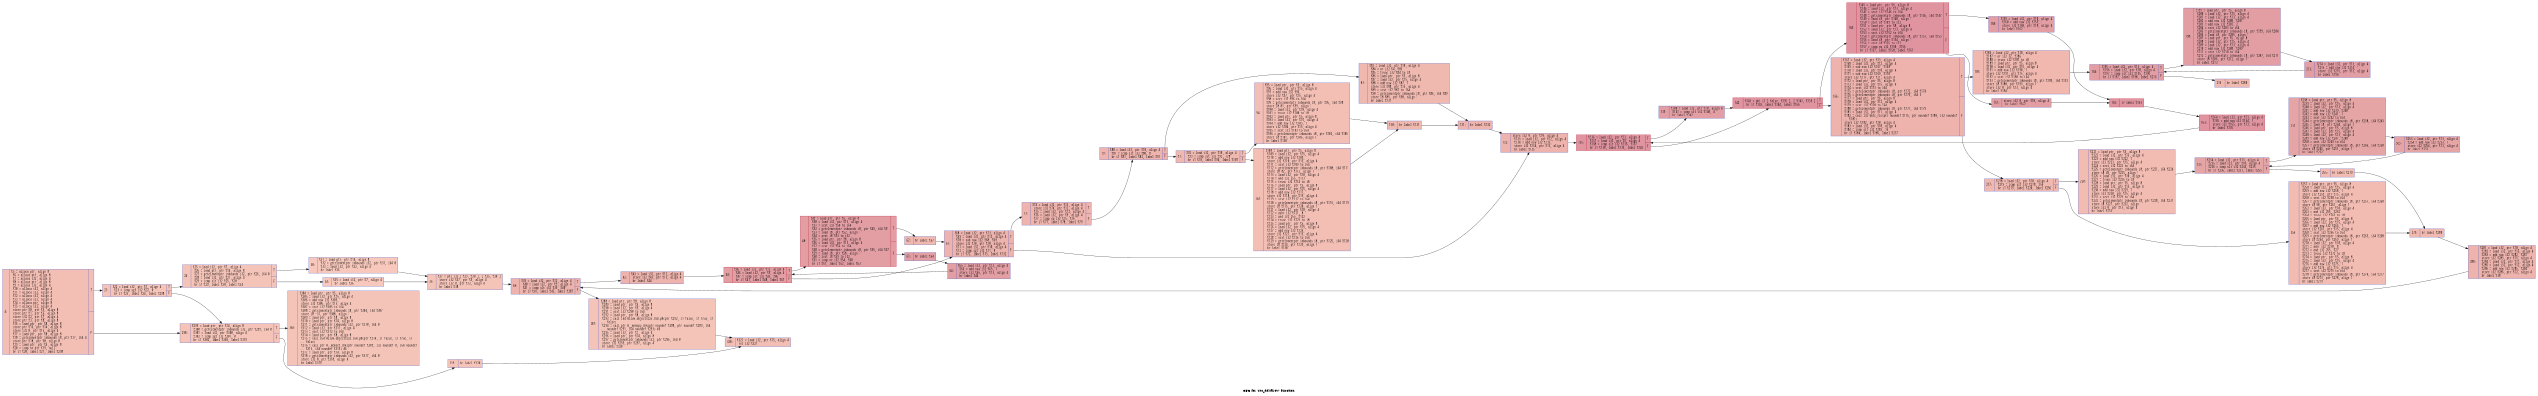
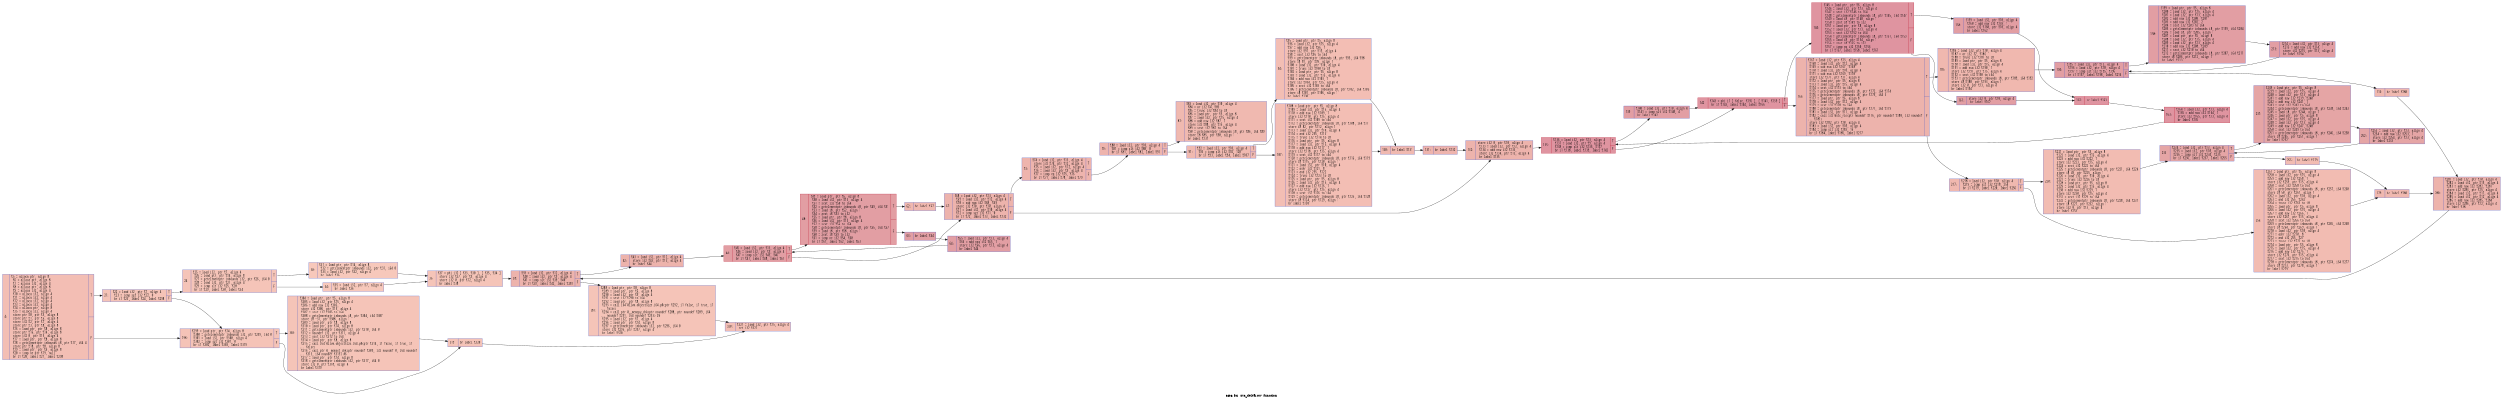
  digraph {
    label="CFG for 'stc_deltarow' function"
    rankdir=LR
    node [color="#3d50c3ff" fillcolor="#be242e70" fontname=Courier shape=record style=filled]
    n1 [fillcolor="#e36c5570" label="{4:\l|  %5 = alloca ptr, align 8\l  %6 = alloca ptr, align 8\l  %7 = alloca i32, align 4\l  %8 = alloca ptr, align 8\l  %9 = alloca i32, align 4\l  %10 = alloca i32, align 4\l  %11 = alloca i32, align 4\l  %12 = alloca i32, align 4\l  %13 = alloca i32, align 4\l  %14 = alloca ptr, align 8\l  %15 = alloca i32, align 4\l  store ptr %0, ptr %5, align 8\l  store ptr %1, ptr %6, align 8\l  store i32 %2, ptr %7, align 4\l  store ptr %3, ptr %8, align 8\l  %16 = load ptr, ptr %8, align 8\l  store ptr %16, ptr %14, align 8\l  store i32 0, ptr %15, align 4\l  %17 = load ptr, ptr %8, align 8\l  %18 = getelementptr inbounds i8, ptr %17, i64 4\l  store ptr %18, ptr %8, align 8\l  %19 = load ptr, ptr %6, align 8\l  %20 = icmp ne ptr %19, null\l  br i1 %20, label %21, label %298\l|{<s0>T|<s1>F}}"]
    n2 [fillcolor="#e8765c70" label="{21:\l|  %22 = load i32, ptr %7, align 4\l  %23 = icmp sgt i32 %22, 0\l  br i1 %23, label %24, label %298\l|{<s0>T|<s1>F}}"]
    n3 [fillcolor="#e8765c70" label="{298:\l|  %299 = load ptr, ptr %14, align 8\l  %300 = getelementptr inbounds i32, ptr %299, i64 0\l  %301 = load i32, ptr %300, align 4\l  %302 = icmp sgt i32 %301, 0\l  br i1 %302, label %303, label %319\l|{<s0>T|<s1>F}}"]
    n4 [fillcolor="#e97a5f70" label="{24:\l|  %25 = load i32, ptr %7, align 4\l  %26 = load ptr, ptr %14, align 8\l  %27 = getelementptr inbounds i32, ptr %26, i64 0\l  %28 = load i32, ptr %27, align 4\l  %29 = icmp slt i32 %25, %28\l  br i1 %29, label %30, label %34\l|{<s0>T|<s1>F}}"]
-   n5 [fillcolor="#e97a5f70" label="{303:\l|  %304 = load ptr, ptr %5, align 8\l  %305 = load i32, ptr %15, align 4\l  %306 = add nsw i32 %305, 1\l  store i32 %306, ptr %15, align 4\l  %307 = sext i32 %305 to i64\l  %308 = getelementptr inbounds i8, ptr %304, i64 %307\l  store i8 -31, ptr %308, align 1\l  %309 = load ptr, ptr %8, align 8\l  %310 = load ptr, ptr %14, align 8\l  %311 = getelementptr inbounds i32, ptr %310, i64 0\l  %312 = load i32, ptr %311, align 4\l  %313 = sext i32 %312 to i64\l  %314 = load ptr, ptr %8, align 8\l  %315 = call i64 @llvm.objectsize.i64.p0(ptr %314, i1 false, i1 true, i1\l... false)\l  %316 = call ptr @__memset_chk(ptr noundef %309, i32 noundef 0, i64 noundef\l... %313, i64 noundef %315) #6\l  %317 = load ptr, ptr %14, align 8\l  %318 = getelementptr inbounds i32, ptr %317, i64 0\l  store i32 0, ptr %318, align 4\l  br label %319\l}"]
+   n5 [fillcolor="#e97a5f70" label="{303:\l|  %304 = load ptr, ptr %5, align 8\l  %305 = load i32, ptr %15, align 4\l  %306 = add nsw i32 %305, 1\l  store i32 %306, ptr %15, align 4\l  %307 = sext i32 %305 to i64\l  %308 = getelementptr inbounds i8, ptr %304, i64 %307\l  store i8 -31, ptr %308, align 1\l  %309 = load ptr, ptr %8, align 8\l  %310 = load ptr, ptr %14, align 8\l  %311 = getelementptr inbounds i32, ptr %310, i64 0\l  %312 = noundef i32, ptr %311, align 4\l  %313 = sext i32 %312 to i64\l  %314 = load ptr, ptr %8, align 8\l  %315 = call i64 @llvm.objectsize.i64.p0(ptr %314, i1 false, i1 true, i1\l... false)\l  %316 = call ptr @__memset_chk(ptr noundef %309, i32 noundef 0, i64 noundef\l... %313, i64 noundef %315) #6\l  %317 = load ptr, ptr %14, align 8\l  %318 = getelementptr inbounds i32, ptr %317, i64 0\l  store i32 0, ptr %318, align 4\l  br label %319\l}"]
    n6 [fillcolor="#e8765c70" label="{319:\l|  br label %320\l}"]
    n7 [fillcolor="#ed836670" label="{30:\l|  %31 = load ptr, ptr %14, align 8\l  %32 = getelementptr inbounds i32, ptr %31, i64 0\l  %33 = load i32, ptr %32, align 4\l  br label %36\l}"]
    n8 [fillcolor="#ed836670" label="{34:\l|  %35 = load i32, ptr %7, align 4\l  br label %36\l}"]
    n9 [fillcolor="#e36c5570" label="{320:\l|  %321 = load i32, ptr %15, align 4\l  ret i32 %321\l}"]
    n10 [fillcolor="#e97a5f70" label="{36:\l|  %37 = phi i32 [ %33, %30 ], [ %35, %34 ]\l  store i32 %37, ptr %9, align 4\l  store i32 0, ptr %12, align 4\l  br label %38\l}"]
    n11 [fillcolor="#d6524470" label="{38:\l|  %39 = load i32, ptr %12, align 4\l  %40 = load i32, ptr %9, align 4\l  %41 = icmp slt i32 %39, %40\l  br i1 %41, label %42, label %287\l|{<s0>T|<s1>F}}"]
    n12 [fillcolor="#d6524470" label="{42:\l|  %43 = load i32, ptr %12, align 4\l  store i32 %43, ptr %13, align 4\l  br label %44\l}"]
    n13 [fillcolor="#e97a5f70" label="{287:\l|  %288 = load ptr, ptr %8, align 8\l  %289 = load ptr, ptr %6, align 8\l  %290 = load i32, ptr %9, align 4\l  %291 = sext i32 %290 to i64\l  %292 = load ptr, ptr %8, align 8\l  %293 = call i64 @llvm.objectsize.i64.p0(ptr %292, i1 false, i1 true, i1\l... false)\l  %294 = call ptr @__memcpy_chk(ptr noundef %288, ptr noundef %289, i64\l... noundef %291, i64 noundef %293) #6\l  %295 = load i32, ptr %7, align 4\l  %296 = load ptr, ptr %14, align 8\l  %297 = getelementptr inbounds i32, ptr %296, i64 0\l  store i32 %295, ptr %297, align 4\l  br label %320\l}"]
    n14 [color="#b70d28ff" label="{44:\l|  %45 = load i32, ptr %13, align 4\l  %46 = load i32, ptr %9, align 4\l  %47 = icmp slt i32 %45, %46\l  br i1 %47, label %48, label %67\l|{<s0>T|<s1>F}}"]
    n15 [color="#b70d28ff" label="{48:\l|  %49 = load ptr, ptr %6, align 8\l  %50 = load i32, ptr %13, align 4\l  %51 = sext i32 %50 to i64\l  %52 = getelementptr inbounds i8, ptr %49, i64 %51\l  %53 = load i8, ptr %52, align 1\l  %54 = zext i8 %53 to i32\l  %55 = load ptr, ptr %8, align 8\l  %56 = load i32, ptr %13, align 4\l  %57 = sext i32 %56 to i64\l  %58 = getelementptr inbounds i8, ptr %55, i64 %57\l  %59 = load i8, ptr %58, align 1\l  %60 = zext i8 %59 to i32\l  %61 = icmp ne i32 %54, %60\l  br i1 %61, label %62, label %63\l|{<s0>T|<s1>F}}"]
    n16 [fillcolor="#d6524470" label="{67:\l|  %68 = load i32, ptr %13, align 4\l  %69 = load i32, ptr %12, align 4\l  %70 = sub nsw i32 %68, %69\l  store i32 %70, ptr %10, align 4\l  %71 = load i32, ptr %10, align 4\l  %72 = icmp sgt i32 %71, 0\l  br i1 %72, label %73, label %132\l|{<s0>T|<s1>F}}"]
    n17 [fillcolor="#dc5d4a70" label="{62:\l|  br label %67\l}"]
    n18 [label="{63:\l|  br label %64\l}"]
    n19 [fillcolor="#d8564670" label="{73:\l|  %74 = load i32, ptr %13, align 4\l  store i32 %74, ptr %12, align 4\l  %75 = load i32, ptr %12, align 4\l  %76 = load i32, ptr %9, align 4\l  %77 = icmp eq i32 %75, %76\l  br i1 %77, label %78, label %79\l|{<s0>T|<s1>F}}"]
    n20 [fillcolor="#d6524470" label="{132:\l|  store i32 0, ptr %10, align 4\l  %133 = load i32, ptr %12, align 4\l  %134 = add nsw i32 %133, 1\l  store i32 %134, ptr %13, align 4\l  br label %135\l}"]
    n21 [label="{64:\l|  %65 = load i32, ptr %13, align 4\l  %66 = add nsw i32 %65, 1\l  store i32 %66, ptr %13, align 4\l  br label %44\l}"]
    n22 [fillcolor="#d8564670" label="{79:\l|  %80 = load i32, ptr %10, align 4\l  %81 = icmp slt i32 %80, 8\l  br i1 %81, label %82, label %91\l|{<s0>T|<s1>F}}"]
    n23 [color="#b70d28ff" fillcolor="#b70d2870" label="{135:\l|  %136 = load i32, ptr %13, align 4\l  %137 = load i32, ptr %9, align 4\l  %138 = icmp slt i32 %136, %137\l  br i1 %138, label %139, label %142\l|{<s0>T|<s1>F}}"]
    n24 [fillcolor="#de614d70" label="{82:\l|  %83 = load i32, ptr %10, align 4\l  %84 = or i32 64, %83\l  %85 = trunc i32 %84 to i8\l  %86 = load ptr, ptr %5, align 8\l  %87 = load i32, ptr %15, align 4\l  %88 = add nsw i32 %87, 1\l  store i32 %88, ptr %15, align 4\l  %89 = sext i32 %87 to i64\l  %90 = getelementptr inbounds i8, ptr %86, i64 %89\l  store i8 %85, ptr %90, align 1\l  br label %131\l}"]
    n25 [fillcolor="#de614d70" label="{91:\l|  %92 = load i32, ptr %10, align 4\l  %93 = icmp slt i32 %92, 128\l  br i1 %93, label %94, label %107\l|{<s0>T|<s1>F}}"]
    n26 [label="{139:\l|  %140 = load i32, ptr %10, align 4\l  %141 = icmp slt i32 %140, 4\l  br label %142\l}"]
    n27 [color="#b70d28ff" fillcolor="#b70d2870" label="{142:\l|  %143 = phi i1 [ false, %135 ], [ %141, %139 ]\l  br i1 %143, label %144, label %166\l|{<s0>T|<s1>F}}"]
    n28 [fillcolor="#d8564670" label="{131:\l|  br label %132\l}"]
    n29 [fillcolor="#e36c5570" label="{94:\l|  %95 = load ptr, ptr %5, align 8\l  %96 = load i32, ptr %15, align 4\l  %97 = add nsw i32 %96, 1\l  store i32 %97, ptr %15, align 4\l  %98 = sext i32 %96 to i64\l  %99 = getelementptr inbounds i8, ptr %95, i64 %98\l  store i8 81, ptr %99, align 1\l  %100 = load i32, ptr %10, align 4\l  %101 = trunc i32 %100 to i8\l  %102 = load ptr, ptr %5, align 8\l  %103 = load i32, ptr %15, align 4\l  %104 = add nsw i32 %103, 1\l  store i32 %104, ptr %15, align 4\l  %105 = sext i32 %103 to i64\l  %106 = getelementptr inbounds i8, ptr %102, i64 %105\l  store i8 %101, ptr %106, align 1\l  br label %130\l}"]
    n30 [fillcolor="#e36c5570" label="{107:\l|  %108 = load ptr, ptr %5, align 8\l  %109 = load i32, ptr %15, align 4\l  %110 = add nsw i32 %109, 1\l  store i32 %110, ptr %15, align 4\l  %111 = sext i32 %109 to i64\l  %112 = getelementptr inbounds i8, ptr %108, i64 %111\l  store i8 82, ptr %112, align 1\l  %113 = load i32, ptr %10, align 4\l  %114 = and i32 255, %113\l  %115 = trunc i32 %114 to i8\l  %116 = load ptr, ptr %5, align 8\l  %117 = load i32, ptr %15, align 4\l  %118 = add nsw i32 %117, 1\l  store i32 %118, ptr %15, align 4\l  %119 = sext i32 %117 to i64\l  %120 = getelementptr inbounds i8, ptr %116, i64 %119\l  store i8 %115, ptr %120, align 1\l  %121 = load i32, ptr %10, align 4\l  %122 = ashr i32 %121, 8\l  %123 = and i32 255, %122\l  %124 = trunc i32 %123 to i8\l  %125 = load ptr, ptr %5, align 8\l  %126 = load i32, ptr %15, align 4\l  %127 = add nsw i32 %126, 1\l  store i32 %127, ptr %15, align 4\l  %128 = sext i32 %126 to i64\l  %129 = getelementptr inbounds i8, ptr %125, i64 %128\l  store i8 %124, ptr %129, align 1\l  br label %130\l}"]
    n31 [fillcolor="#de614d70" label="{130:\l|  br label %131\l}"]
    n32 [color="#b70d28ff" fillcolor="#b70d2870" label="{144:\l|  %145 = load ptr, ptr %6, align 8\l  %146 = load i32, ptr %13, align 4\l  %147 = sext i32 %146 to i64\l  %148 = getelementptr inbounds i8, ptr %145, i64 %147\l  %149 = load i8, ptr %148, align 1\l  %150 = zext i8 %149 to i32\l  %151 = load ptr, ptr %8, align 8\l  %152 = load i32, ptr %13, align 4\l  %153 = sext i32 %152 to i64\l  %154 = getelementptr inbounds i8, ptr %151, i64 %153\l  %155 = load i8, ptr %154, align 1\l  %156 = zext i8 %155 to i32\l  %157 = icmp eq i32 %150, %156\l  br i1 %157, label %158, label %161\l|{<s0>T|<s1>F}}"]
    n33 [fillcolor="#d6524470" label="{166:\l|  %167 = load i32, ptr %13, align 4\l  %168 = load i32, ptr %12, align 4\l  %169 = sub nsw i32 %167, %168\l  %170 = load i32, ptr %10, align 4\l  %171 = sub nsw i32 %169, %170\l  store i32 %171, ptr %11, align 4\l  %172 = load ptr, ptr %5, align 8\l  %173 = load i32, ptr %15, align 4\l  %174 = sext i32 %173 to i64\l  %175 = getelementptr inbounds i8, ptr %172, i64 %174\l  %176 = getelementptr inbounds i8, ptr %175, i64 3\l  %177 = load ptr, ptr %6, align 8\l  %178 = load i32, ptr %12, align 4\l  %179 = sext i32 %178 to i64\l  %180 = getelementptr inbounds i8, ptr %177, i64 %179\l  %181 = load i32, ptr %11, align 4\l  %182 = call i32 @stc_rle(ptr noundef %176, ptr noundef %180, i32 noundef\l... %181)\l  store i32 %182, ptr %10, align 4\l  %183 = load i32, ptr %10, align 4\l  %184 = icmp slt i32 %183, 16\l  br i1 %184, label %185, label %217\l|{<s0>T|<s1>F}}"]
    n34 [label="{158:\l|  %159 = load i32, ptr %10, align 4\l  %160 = add nsw i32 %159, 1\l  store i32 %160, ptr %10, align 4\l  br label %162\l}"]
    n35 [label="{161:\l|  store i32 0, ptr %10, align 4\l  br label %162\l}"]
    n36 [fillcolor="#dc5d4a70" label="{185:\l|  %186 = load i32, ptr %10, align 4\l  %187 = or i32 32, %186\l  %188 = trunc i32 %187 to i8\l  %189 = load ptr, ptr %5, align 8\l  %190 = load i32, ptr %15, align 4\l  %191 = add nsw i32 %190, 1\l  store i32 %191, ptr %15, align 4\l  %192 = sext i32 %190 to i64\l  %193 = getelementptr inbounds i8, ptr %189, i64 %192\l  store i8 %188, ptr %193, align 1\l  store i32 0, ptr %13, align 4\l  br label %194\l}"]
    n37 [fillcolor="#dc5d4a70" label="{217:\l|  %218 = load i32, ptr %10, align 4\l  %219 = icmp slt i32 %218, 256\l  br i1 %219, label %220, label %256\l|{<s0>T|<s1>F}}"]
    n38 [color="#b70d28ff" fillcolor="#b70d2870" label="{162:\l|  br label %163\l}"]
    n39 [label="{194:\l|  %195 = load i32, ptr %13, align 4\l  %196 = load i32, ptr %10, align 4\l  %197 = icmp slt i32 %195, %196\l  br i1 %197, label %198, label %216\l|{<s0>T|<s1>F}}"]
    n40 [fillcolor="#e1675170" label="{220:\l|  %221 = load ptr, ptr %5, align 8\l  %222 = load i32, ptr %15, align 4\l  %223 = add nsw i32 %222, 1\l  store i32 %223, ptr %15, align 4\l  %224 = sext i32 %222 to i64\l  %225 = getelementptr inbounds i8, ptr %221, i64 %224\l  store i8 49, ptr %225, align 1\l  %226 = load i32, ptr %10, align 4\l  %227 = trunc i32 %226 to i8\l  %228 = load ptr, ptr %5, align 8\l  %229 = load i32, ptr %15, align 4\l  %230 = add nsw i32 %229, 1\l  store i32 %230, ptr %15, align 4\l  %231 = sext i32 %229 to i64\l  %232 = getelementptr inbounds i8, ptr %228, i64 %231\l  store i8 %227, ptr %232, align 1\l  store i32 0, ptr %13, align 4\l  br label %233\l}"]
    n41 [fillcolor="#e1675170" label="{256:\l|  %257 = load ptr, ptr %5, align 8\l  %258 = load i32, ptr %15, align 4\l  %259 = add nsw i32 %258, 1\l  store i32 %259, ptr %15, align 4\l  %260 = sext i32 %258 to i64\l  %261 = getelementptr inbounds i8, ptr %257, i64 %260\l  store i8 50, ptr %261, align 1\l  %262 = load i32, ptr %10, align 4\l  %263 = and i32 255, %262\l  %264 = trunc i32 %263 to i8\l  %265 = load ptr, ptr %5, align 8\l  %266 = load i32, ptr %15, align 4\l  %267 = add nsw i32 %266, 1\l  store i32 %267, ptr %15, align 4\l  %268 = sext i32 %266 to i64\l  %269 = getelementptr inbounds i8, ptr %265, i64 %268\l  store i8 %264, ptr %269, align 1\l  %270 = load i32, ptr %10, align 4\l  %271 = ashr i32 %270, 8\l  %272 = and i32 255, %271\l  %273 = trunc i32 %272 to i8\l  %274 = load ptr, ptr %5, align 8\l  %275 = load i32, ptr %15, align 4\l  %276 = add nsw i32 %275, 1\l  store i32 %276, ptr %15, align 4\l  %277 = sext i32 %275 to i64\l  %278 = getelementptr inbounds i8, ptr %274, i64 %277\l  store i8 %273, ptr %278, align 1\l  br label %279\l}"]
    n42 [color="#b70d28ff" fillcolor="#b70d2870" label="{163:\l|  %164 = load i32, ptr %13, align 4\l  %165 = add nsw i32 %164, 1\l  store i32 %165, ptr %13, align 4\l  br label %135\l}"]
    n43 [label="{198:\l|  %199 = load ptr, ptr %5, align 8\l  %200 = load i32, ptr %15, align 4\l  %201 = load i32, ptr %13, align 4\l  %202 = add nsw i32 %200, %201\l  %203 = add nsw i32 %202, 2\l  %204 = sext i32 %203 to i64\l  %205 = getelementptr inbounds i8, ptr %199, i64 %204\l  %206 = load i8, ptr %205, align 1\l  %207 = load ptr, ptr %5, align 8\l  %208 = load i32, ptr %15, align 4\l  %209 = load i32, ptr %13, align 4\l  %210 = add nsw i32 %208, %209\l  %211 = sext i32 %210 to i64\l  %212 = getelementptr inbounds i8, ptr %207, i64 %211\l  store i8 %206, ptr %212, align 1\l  br label %213\l}"]
    n44 [fillcolor="#dc5d4a70" label="{216:\l|  br label %280\l}"]
    n45 [fillcolor="#c5333470" label="{233:\l|  %234 = load i32, ptr %13, align 4\l  %235 = load i32, ptr %10, align 4\l  %236 = icmp slt i32 %234, %235\l  br i1 %236, label %237, label %255\l|{<s0>T|<s1>F}}"]
    n46 [fillcolor="#dc5d4a70" label="{279:\l|  br label %280\l}"]
    n47 [label="{213:\l|  %214 = load i32, ptr %13, align 4\l  %215 = add nsw i32 %214, 1\l  store i32 %215, ptr %13, align 4\l  br label %194\l}"]
    n48 [fillcolor="#d6524470" label="{280:\l|  %281 = load i32, ptr %10, align 4\l  %282 = load i32, ptr %15, align 4\l  %283 = add nsw i32 %282, %281\l  store i32 %283, ptr %15, align 4\l  %284 = load i32, ptr %11, align 4\l  %285 = load i32, ptr %12, align 4\l  %286 = add nsw i32 %285, %284\l  store i32 %286, ptr %12, align 4\l  br label %38\l}"]
    n49 [fillcolor="#c5333470" label="{237:\l|  %238 = load ptr, ptr %5, align 8\l  %239 = load i32, ptr %15, align 4\l  %240 = load i32, ptr %13, align 4\l  %241 = add nsw i32 %239, %240\l  %242 = add nsw i32 %241, 1\l  %243 = sext i32 %242 to i64\l  %244 = getelementptr inbounds i8, ptr %238, i64 %243\l  %245 = load i8, ptr %244, align 1\l  %246 = load ptr, ptr %5, align 8\l  %247 = load i32, ptr %15, align 4\l  %248 = load i32, ptr %13, align 4\l  %249 = add nsw i32 %247, %248\l  %250 = sext i32 %249 to i64\l  %251 = getelementptr inbounds i8, ptr %246, i64 %250\l  store i8 %245, ptr %251, align 1\l  br label %252\l}"]
    n50 [fillcolor="#e1675170" label="{255:\l|  br label %279\l}"]
    n51 [fillcolor="#c5333470" label="{252:\l|  %253 = load i32, ptr %13, align 4\l  %254 = add nsw i32 %253, 1\l  store i32 %254, ptr %13, align 4\l  br label %233\l}"]
    n1 -> n2 [tailport=s0]
    n1 -> n3 [tailport=s1]
    n2 -> n3 [tailport=s1]
    n2 -> n4 [tailport=s0]
    n3 -> n5 [tailport=s0]
    n3 -> n6 [tailport=s1]
    n4 -> n7 [tailport=s0]
    n4 -> n8 [tailport=s1]
+   n5 -> n6
    n6 -> n9
    n7 -> n10
    n8 -> n10
    n10 -> n11
    n11 -> n12 [tailport=s0]
    n11 -> n13 [tailport=s1]
    n12 -> n14
    n13 -> n9
    n14 -> n15 [tailport=s0]
    n14 -> n16 [tailport=s1]
    n15 -> n17 [tailport=s0]
    n15 -> n18 [tailport=s1]
    n16 -> n19 [tailport=s0]
    n16 -> n20 [tailport=s1]
    n17 -> n16
    n18 -> n21
    n19 -> n22 [tailport=s1]
    n20 -> n23
    n21 -> n14
    n22 -> n24 [tailport=s0]
    n22 -> n25 [tailport=s1]
    n23 -> n26 [tailport=s0]
    n23 -> n27 [tailport=s1]
-   n24 -> n28
    n25 -> n29 [tailport=s0]
    n25 -> n30 [tailport=s1]
    n26 -> n27
    n27 -> n32 [tailport=s0]
    n27 -> n33 [tailport=s1]
    n28 -> n20
    n29 -> n31
    n30 -> n31
    n31 -> n28
    n32 -> n34 [tailport=s0]
    n32 -> n35 [tailport=s1]
    n33 -> n36 [tailport=s0]
    n33 -> n37 [tailport=s1]
    n34 -> n38
    n35 -> n38
    n36 -> n39
    n37 -> n40 [tailport=s0]
    n37 -> n41 [tailport=s1]
    n38 -> n42
    n39 -> n43 [tailport=s0]
    n39 -> n44 [tailport=s1]
    n40 -> n45
    n41 -> n46
    n42 -> n23
    n43 -> n47
+   n44 -> n48
    n45 -> n49 [tailport=s0]
    n45 -> n50 [tailport=s1]
    n46 -> n48
    n47 -> n39
    n48 -> n11
    n49 -> n51
    n50 -> n46
    n51 -> n45
  }
